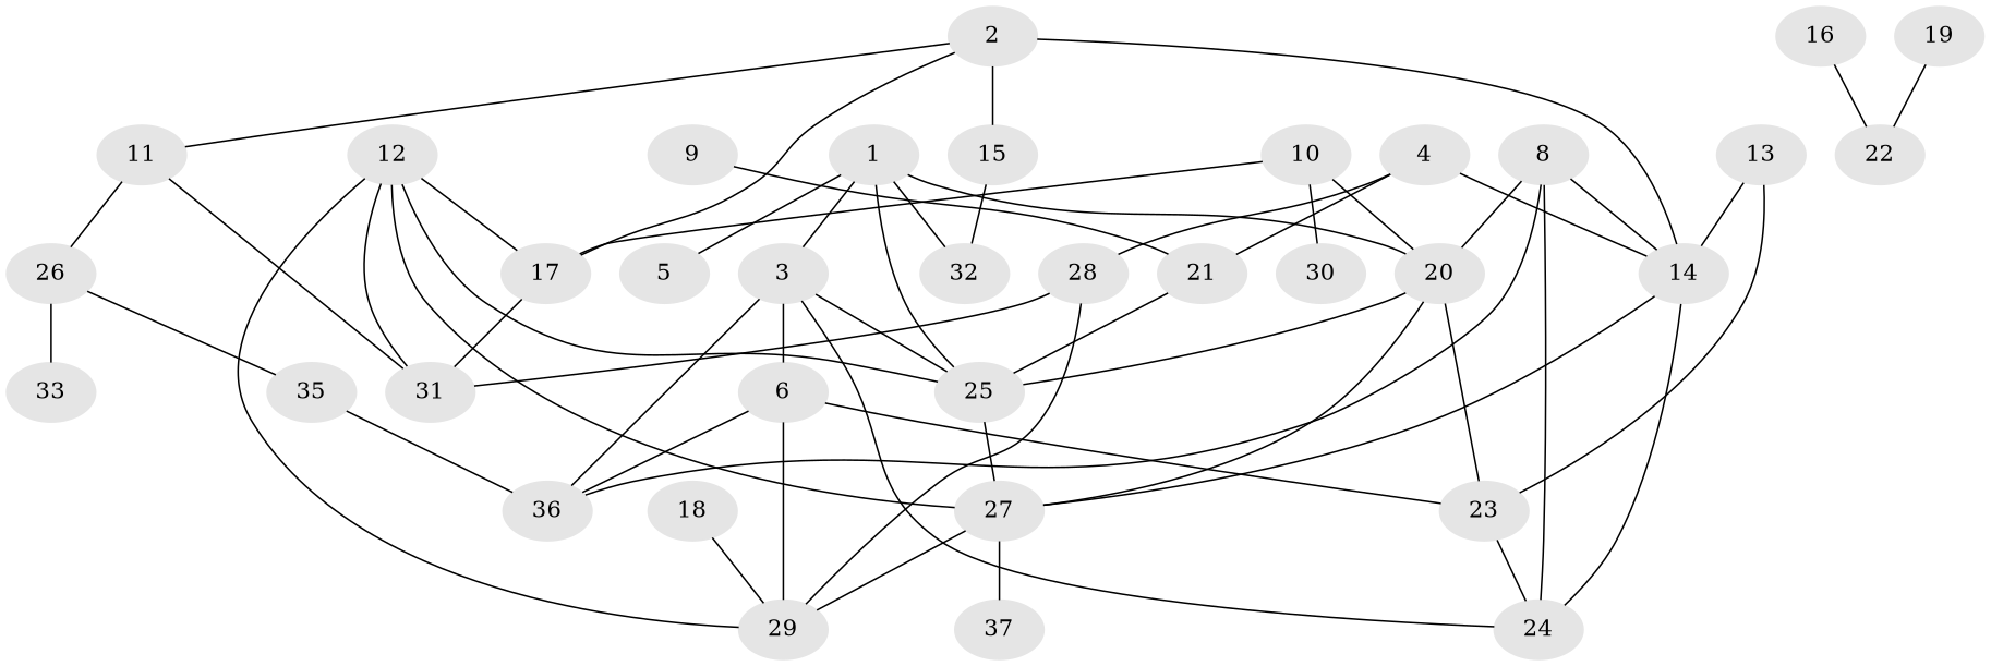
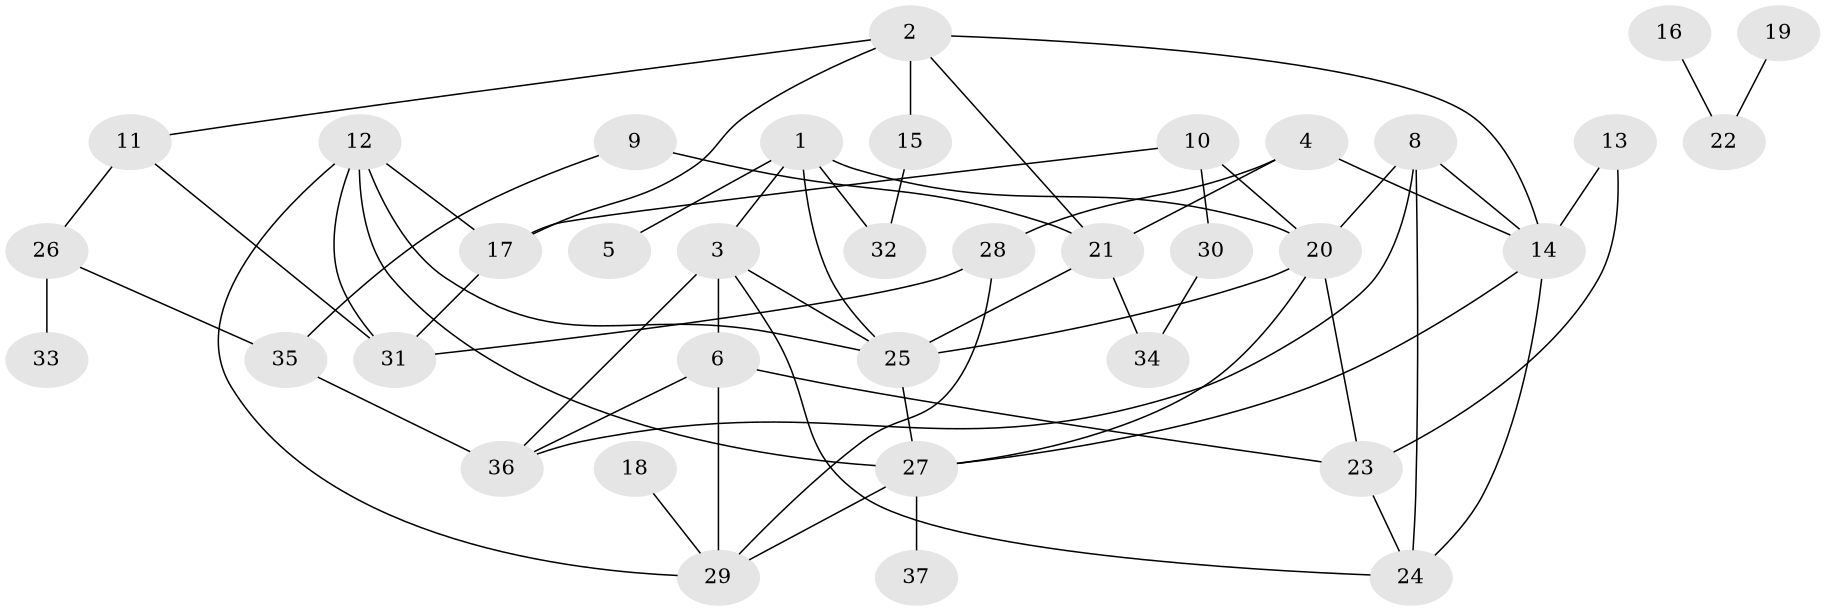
  graph {
    node [color=gray90 style=filled]
    edge [weight=1.0]
    1
    3
    5
    20
    25
    32
    6
    24
    36
    23
    27
    2
    11
    14
    15
    17
    21
    26
    31
+   34
    29
    4
    28
    9
    35
    8
    10
    30
    33
    12
    37
    13
    16
    22
    18
    19
    1 -- 3
    1 -- 5
    1 -- 20
    1 -- 25
    1 -- 32
    3 -- 25
    3 -- 6
    3 -- 24
    3 -- 36
    20 -- 25
    20 -- 23
    20 -- 27
    25 -- 27
    6 -- 36
    6 -- 23
    6 -- 29
    23 -- 24
    27 -- 29
    27 -- 37
    2 -- 11
    2 -- 14
    2 -- 15
    2 -- 17
+   2 -- 21
    11 -- 26
    11 -- 31
    14 -- 24
    14 -- 27
    15 -- 32
    17 -- 31
    21 -- 25
+   21 -- 34
    26 -- 35
    26 -- 33
    4 -- 14
    4 -- 21
    4 -- 28
    28 -- 31
    28 -- 29
    9 -- 21 [weight=2.0]
+   9 -- 35
    35 -- 36
    8 -- 20
    8 -- 24
    8 -- 36
    8 -- 14
    10 -- 20
    10 -- 17
    10 -- 30
+   30 -- 34 [weight=2.0]
    12 -- 25
    12 -- 27
    12 -- 17
    12 -- 31
    12 -- 29
    13 -- 23
    13 -- 14
    16 -- 22
    18 -- 29
    19 -- 22
  }
